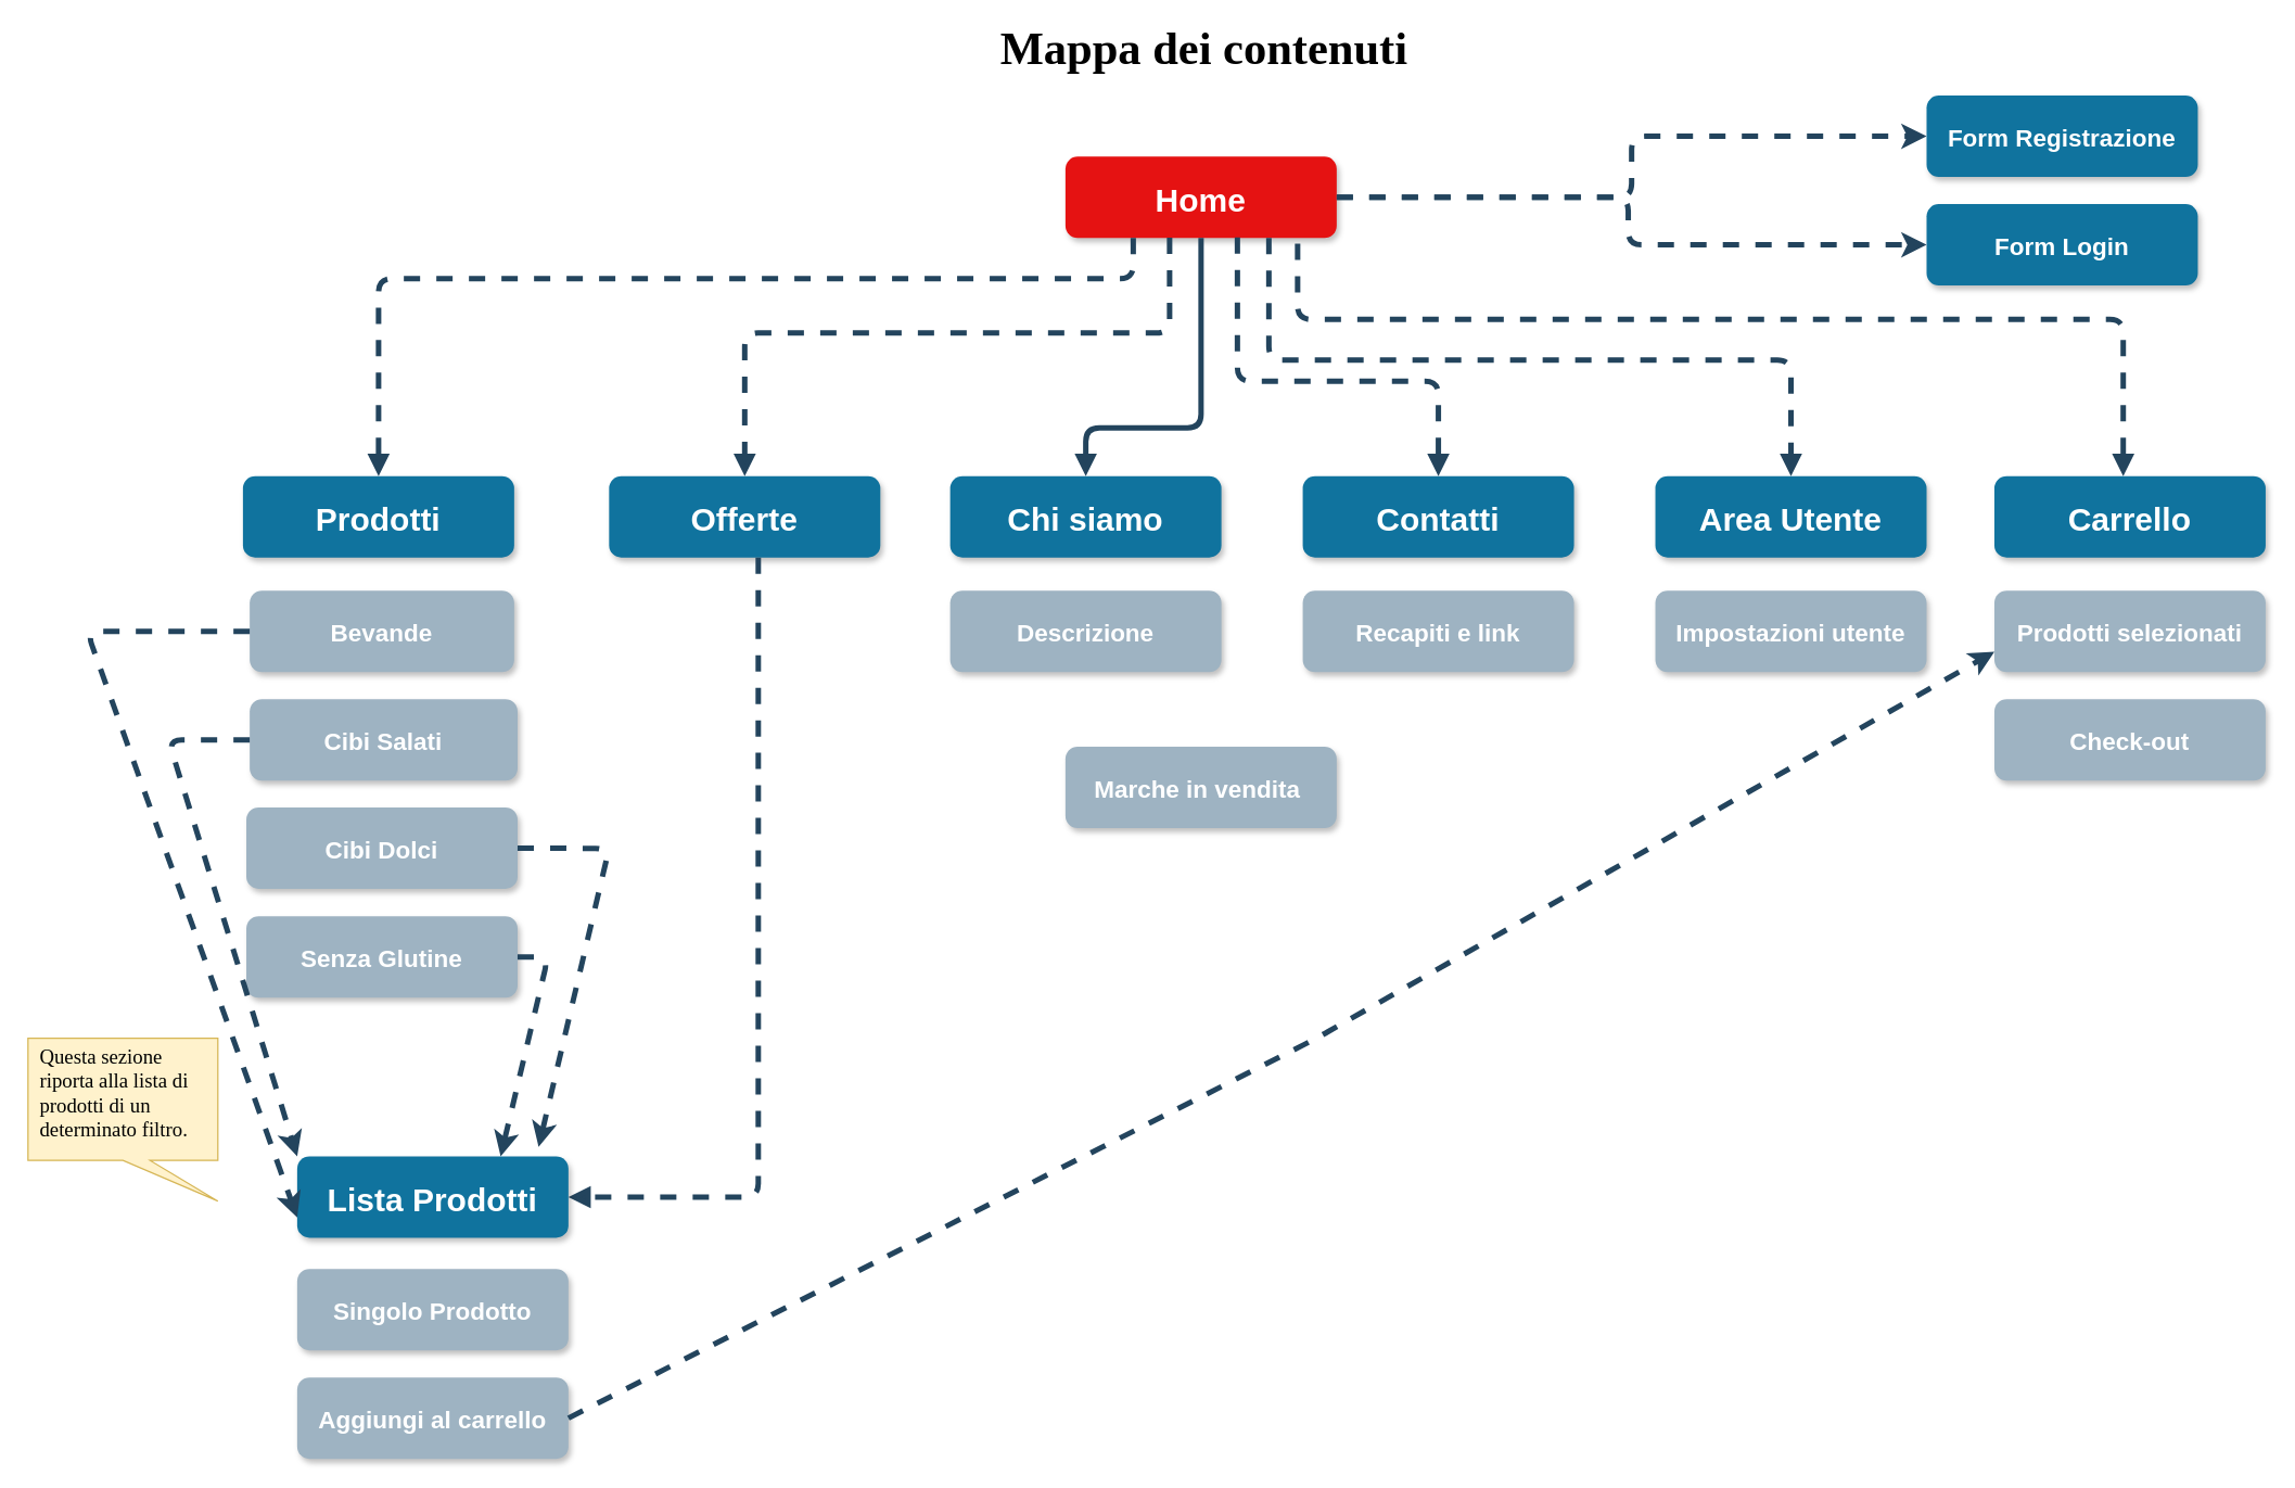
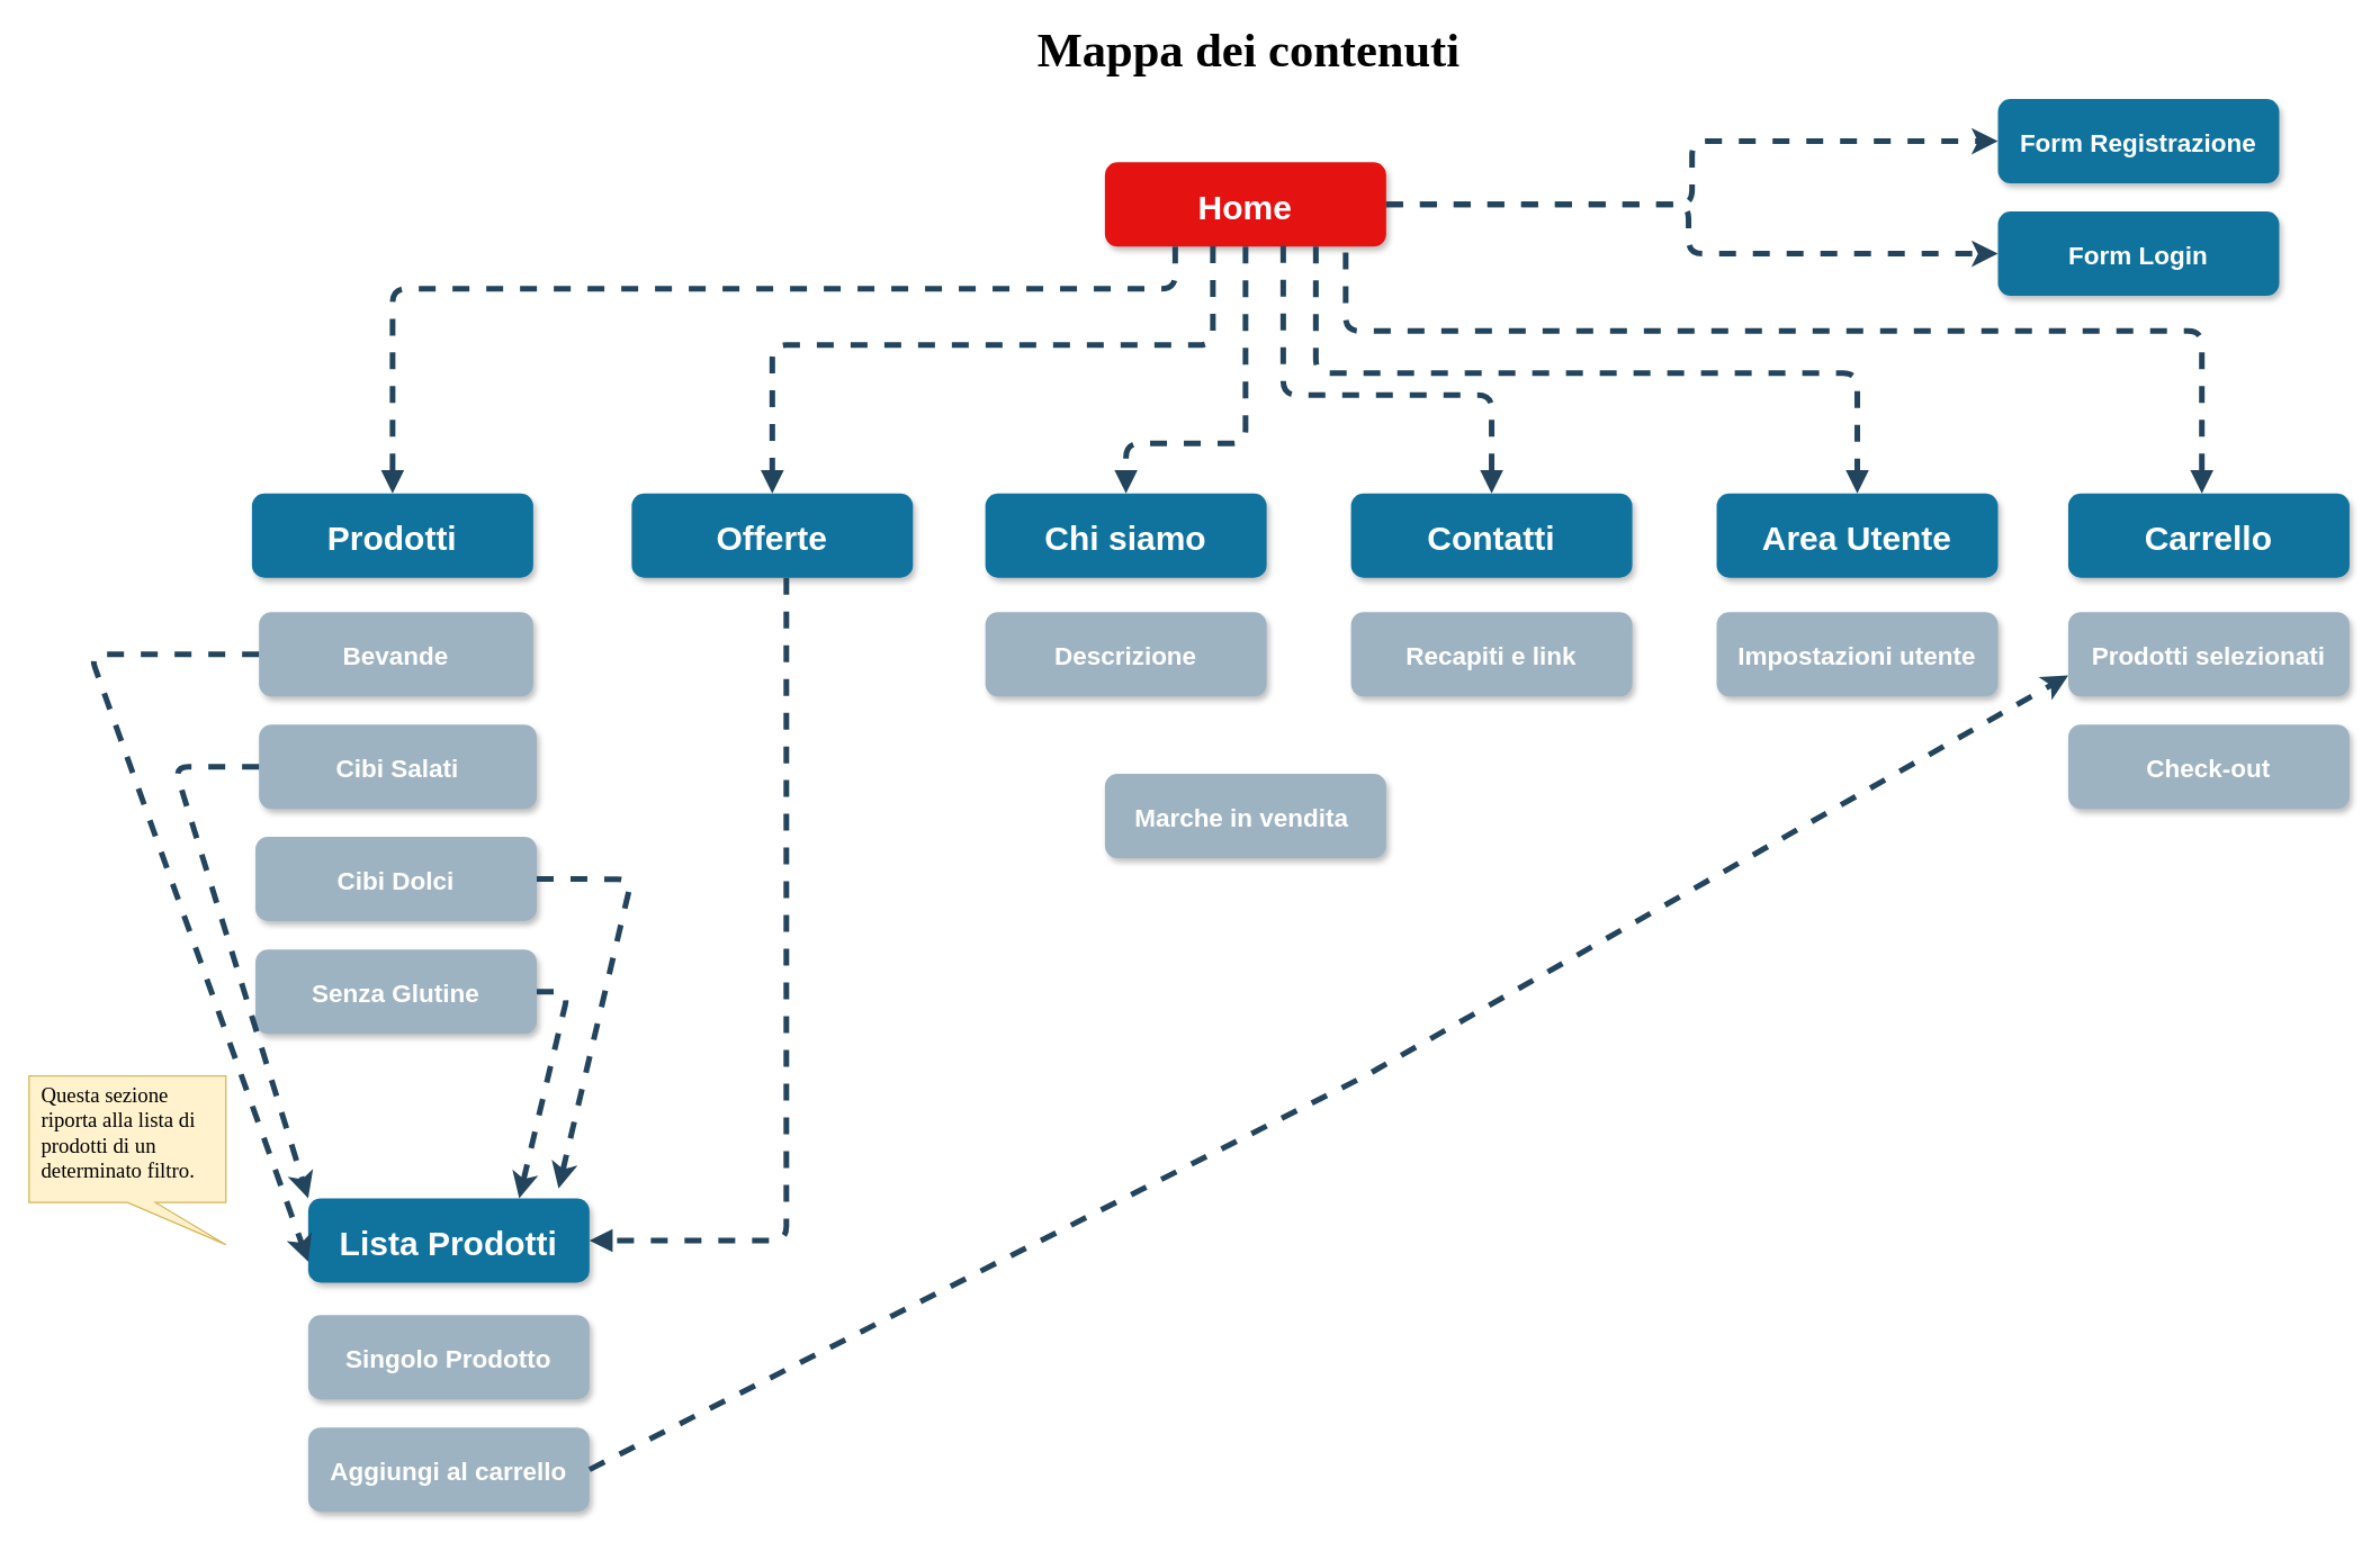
  <mxCell id="0" />
  <mxCell id="1" parent="0" />
  <mxCell id="2" value="" style="shape=callout;whiteSpace=wrap;html=1;perimeter=calloutPerimeter;position2=1;fillColor=#fff2cc;strokeColor=#d6b656;" vertex="1" parent="1"><mxGeometry x="20" y="765" width="140" height="120" as="geometry" /></mxCell>
  <mxCell id="3" value="" style="edgeStyle=orthogonalEdgeStyle;rounded=1;orthogonalLoop=1;jettySize=auto;html=1;endArrow=classic;endFill=1;strokeColor=#23445D;strokeWidth=4;fontFamily=Times New Roman;fontSize=15;entryX=0;entryY=0.5;entryDx=0;entryDy=0;dashed=1;" edge="1" parent="1" source="4" target="27"><mxGeometry relative="1" as="geometry"><mxPoint x="1065" y="145" as="targetPoint" /></mxGeometry></mxCell>
  <mxCell id="4" value="Home" style="rounded=1;fillColor=#e51212;strokeColor=none;shadow=1;gradientColor=none;fontStyle=1;fontColor=#FFFFFF;fontSize=24;" parent="1" vertex="1"><mxGeometry x="785" y="115" width="200" height="60" as="geometry" /></mxCell>
  <mxCell id="5" value="Prodotti" style="rounded=1;fillColor=#10739E;strokeColor=none;shadow=1;gradientColor=none;fontStyle=1;fontColor=#FFFFFF;fontSize=24;" parent="1" vertex="1"><mxGeometry x="178.5" y="350.5" width="200" height="60" as="geometry" /></mxCell>
  <mxCell id="6" value="Bevande" style="rounded=1;fillColor=#9eb3c2;strokeColor=none;shadow=1;gradientColor=none;fontStyle=1;fontColor=#FFFFFF;fontSize=18;" parent="1" vertex="1"><mxGeometry x="183.5" y="435" width="195" height="60" as="geometry" /></mxCell>
  <mxCell id="7" value="Singolo Prodotto" style="rounded=1;fillColor=#9EB3C2;strokeColor=none;shadow=1;gradientColor=none;fontStyle=1;fontColor=#FFFFFF;fontSize=18;" parent="1" vertex="1"><mxGeometry x="218.5" y="935" width="200" height="60" as="geometry" /></mxCell>
  <mxCell id="8" value="Offerte" style="rounded=1;fillColor=#10739E;strokeColor=none;shadow=1;gradientColor=none;fontStyle=1;fontColor=#FFFFFF;fontSize=24;" parent="1" vertex="1"><mxGeometry x="448.5" y="350.5" width="200" height="60" as="geometry" /></mxCell>
  <mxCell id="9" value="Chi siamo" style="rounded=1;fillColor=#10739E;strokeColor=none;shadow=1;gradientColor=none;fontStyle=1;fontColor=#FFFFFF;fontSize=24;" parent="1" vertex="1"><mxGeometry x="700" y="350.5" width="200" height="60" as="geometry" /></mxCell>
  <mxCell id="10" value="Descrizione" style="rounded=1;fillColor=#9EB3C2;strokeColor=none;shadow=1;gradientColor=none;fontStyle=1;fontColor=#FFFFFF;fontSize=18;" parent="1" vertex="1"><mxGeometry x="700" y="435" width="200" height="60" as="geometry" /></mxCell>
  <mxCell id="11" value="Marche in vendita " style="rounded=1;fillColor=#9EB3C2;strokeColor=none;shadow=1;gradientColor=none;fontStyle=1;fontColor=#FFFFFF;fontSize=18;" parent="1" vertex="1"><mxGeometry x="785" y="550" width="200" height="60" as="geometry" /></mxCell>
  <mxCell id="12" value="Contatti" style="rounded=1;fillColor=#10739E;strokeColor=none;shadow=1;gradientColor=none;fontStyle=1;fontColor=#FFFFFF;fontSize=24;" parent="1" vertex="1"><mxGeometry x="960" y="350.5" width="200" height="60" as="geometry" /></mxCell>
  <mxCell id="13" value="Recapiti e link" style="rounded=1;fillColor=#9EB3C2;strokeColor=none;shadow=1;gradientColor=none;fontStyle=1;fontColor=#FFFFFF;fontSize=18;" parent="1" vertex="1"><mxGeometry x="960" y="435" width="200" height="60" as="geometry" /></mxCell>
  <mxCell id="14" value="" style="edgeStyle=elbowEdgeStyle;elbow=vertical;strokeWidth=4;endArrow=block;endFill=1;fontStyle=1;strokeColor=#23445D;dashed=1;exitX=0.25;exitY=1;exitDx=0;exitDy=0;" parent="1" target="5" edge="1" source="4"><mxGeometry x="157" y="-1324.5" width="100" height="100" as="geometry"><mxPoint x="887" y="185" as="sourcePoint" /><mxPoint x="237" y="-109.5" as="targetPoint" /><Array as="points"><mxPoint x="550" y="205" /></Array></mxGeometry></mxCell>
  <mxCell id="15" value="" style="edgeStyle=elbowEdgeStyle;elbow=vertical;strokeWidth=4;endArrow=block;endFill=1;fontStyle=1;strokeColor=#23445D;entryX=0.5;entryY=0;entryDx=0;entryDy=0;dashed=1;exitX=0.634;exitY=0.993;exitDx=0;exitDy=0;exitPerimeter=0;" parent="1" target="12" edge="1" source="4"><mxGeometry x="157" y="-1324.5" width="100" height="100" as="geometry"><mxPoint x="887" y="195" as="sourcePoint" /><mxPoint x="237" y="-109.5" as="targetPoint" /><Array as="points"><mxPoint x="1087" y="280.5" /></Array></mxGeometry></mxCell>
  <mxCell id="16" value="" style="edgeStyle=elbowEdgeStyle;elbow=vertical;strokeWidth=4;endArrow=block;endFill=1;fontStyle=1;strokeColor=#23445D;entryX=1;entryY=0.5;entryDx=0;entryDy=0;dashed=1;" parent="1" source="8" target="19" edge="1"><mxGeometry x="-21.5" y="-1324.5" width="100" height="100" as="geometry"><mxPoint x="-41.5" y="-9.5" as="sourcePoint" /><mxPoint x="548.5" y="435" as="targetPoint" /><Array as="points"><mxPoint x="558.5" y="882" /></Array></mxGeometry></mxCell>
  <mxCell id="17" value="" style="edgeStyle=elbowEdgeStyle;elbow=vertical;strokeWidth=4;endArrow=block;endFill=1;fontStyle=1;strokeColor=#23445D;entryX=0.5;entryY=0;entryDx=0;entryDy=0;dashed=1;exitX=0.384;exitY=0.996;exitDx=0;exitDy=0;exitPerimeter=0;" parent="1" target="8" edge="1" source="4"><mxGeometry x="157" y="-1324.5" width="100" height="100" as="geometry"><mxPoint x="887" y="175" as="sourcePoint" /><mxPoint x="237" y="-109.5" as="targetPoint" /><Array as="points"><mxPoint x="720" y="245" /></Array></mxGeometry></mxCell>
- <mxCell id="18" value="" style="edgeStyle=elbowEdgeStyle;elbow=vertical;strokeWidth=4;endArrow=block;endFill=1;fontStyle=1;strokeColor=#23445D;dashed=0;exitX=0.5;exitY=1;exitDx=0;exitDy=0;" parent="1" target="9" edge="1" source="4"><mxGeometry x="157" y="-1324.5" width="100" height="100" as="geometry"><mxPoint x="887" y="195" as="sourcePoint" /><mxPoint x="237" y="-109.5" as="targetPoint" /><Array as="points"><mxPoint x="800" y="315" /><mxPoint x="1057" y="280.5" /></Array></mxGeometry></mxCell>
+ <mxCell id="18" value="" style="edgeStyle=elbowEdgeStyle;elbow=vertical;strokeWidth=4;endArrow=block;endFill=1;fontStyle=1;strokeColor=#23445D;dashed=1;exitX=0.5;exitY=1;exitDx=0;exitDy=0;" parent="1" target="9" edge="1" source="4"><mxGeometry x="157" y="-1324.5" width="100" height="100" as="geometry"><mxPoint x="887" y="195" as="sourcePoint" /><mxPoint x="237" y="-109.5" as="targetPoint" /><Array as="points"><mxPoint x="800" y="315" /><mxPoint x="1057" y="280.5" /></Array></mxGeometry></mxCell>
  <mxCell id="19" value="Lista Prodotti" style="rounded=1;fillColor=#10739E;strokeColor=none;shadow=1;gradientColor=none;fontStyle=1;fontColor=#FFFFFF;fontSize=24;" vertex="1" parent="1"><mxGeometry x="218.5" y="852" width="200" height="60" as="geometry" /></mxCell>
  <mxCell id="20" value="Aggiungi al carrello" style="rounded=1;fillColor=#9eb3c2;strokeColor=none;shadow=1;gradientColor=none;fontStyle=1;fontColor=#FFFFFF;fontSize=18;" vertex="1" parent="1"><mxGeometry x="218.5" y="1015" width="200" height="60" as="geometry" /></mxCell>
  <mxCell id="21" value="Cibi Salati" style="rounded=1;fillColor=#9eb3c2;strokeColor=none;shadow=1;gradientColor=none;fontStyle=1;fontColor=#FFFFFF;fontSize=18;" vertex="1" parent="1"><mxGeometry x="183.5" y="515" width="197.5" height="60" as="geometry" /></mxCell>
  <mxCell id="22" value="Cibi Dolci" style="rounded=1;fillColor=#9eb3c2;strokeColor=none;shadow=1;gradientColor=none;fontStyle=1;fontColor=#FFFFFF;fontSize=18;" vertex="1" parent="1"><mxGeometry x="181" y="594.75" width="200" height="60" as="geometry" /></mxCell>
  <mxCell id="23" value="Senza Glutine" style="rounded=1;fillColor=#9eb3c2;strokeColor=none;shadow=1;gradientColor=none;fontStyle=1;fontColor=#FFFFFF;fontSize=18;" vertex="1" parent="1"><mxGeometry x="181" y="675" width="200" height="60" as="geometry" /></mxCell>
  <mxCell id="24" value="&lt;div style=&quot;font-size: 15px;&quot;&gt;&lt;span style=&quot;font-size: 15px;&quot;&gt;&lt;font style=&quot;font-size: 15px;&quot;&gt;Questa sezione riporta alla lista di prodotti di un determinato filtro.&lt;/font&gt;&lt;/span&gt;&lt;/div&gt;" style="text;html=1;align=left;verticalAlign=middle;whiteSpace=wrap;rounded=0;fontSize=15;fontFamily=Times New Roman;" vertex="1" parent="1"><mxGeometry x="27" y="765" width="133" height="80" as="geometry" /></mxCell>
  <mxCell id="25" value="Area Utente" style="rounded=1;fillColor=#10739E;strokeColor=none;shadow=1;gradientColor=none;fontStyle=1;fontColor=#FFFFFF;fontSize=24;" vertex="1" parent="1"><mxGeometry x="1220" y="350.5" width="200" height="60" as="geometry" /></mxCell>
  <mxCell id="26" value="" style="edgeStyle=elbowEdgeStyle;elbow=vertical;strokeWidth=4;endArrow=block;endFill=1;fontStyle=1;strokeColor=#23445D;exitX=0.75;exitY=1;exitDx=0;exitDy=0;entryX=0.5;entryY=0;entryDx=0;entryDy=0;dashed=1;" edge="1" parent="1" source="4" target="25"><mxGeometry x="410" y="-1324.5" width="100" height="100" as="geometry"><mxPoint x="890" y="185" as="sourcePoint" /><mxPoint x="1463" y="351" as="targetPoint" /><Array as="points"><mxPoint x="1110" y="265" /></Array></mxGeometry></mxCell>
  <mxCell id="27" value="Form Registrazione" style="rounded=1;fillColor=#10739E;strokeColor=none;shadow=1;gradientColor=none;fontStyle=1;fontColor=#FFFFFF;fontSize=18;" vertex="1" parent="1"><mxGeometry x="1420" y="70" width="200" height="60" as="geometry" /></mxCell>
  <mxCell id="28" value="Form Login" style="rounded=1;fillColor=#10739E;strokeColor=none;shadow=1;gradientColor=none;fontStyle=1;fontColor=#FFFFFF;fontSize=18;" vertex="1" parent="1"><mxGeometry x="1420" y="150" width="200" height="60" as="geometry" /></mxCell>
  <mxCell id="29" value="Impostazioni utente" style="rounded=1;fillColor=#9EB3C2;strokeColor=none;shadow=1;gradientColor=none;fontStyle=1;fontColor=#FFFFFF;fontSize=18;" vertex="1" parent="1"><mxGeometry x="1220" y="435" width="200" height="60" as="geometry" /></mxCell>
  <mxCell id="30" value="" style="endArrow=classic;html=1;strokeColor=#23445D;strokeWidth=4;fontFamily=Times New Roman;fontSize=15;exitX=1;exitY=0.5;exitDx=0;exitDy=0;entryX=0.75;entryY=0;entryDx=0;entryDy=0;dashed=1;" edge="1" parent="1" source="23" target="19"><mxGeometry width="50" height="50" relative="1" as="geometry"><mxPoint x="513.5" y="745" as="sourcePoint" /><mxPoint x="563.5" y="695" as="targetPoint" /><Array as="points"><mxPoint x="403.5" y="705" /></Array></mxGeometry></mxCell>
  <mxCell id="31" value="" style="endArrow=classic;html=1;strokeColor=#23445D;strokeWidth=4;fontFamily=Times New Roman;fontSize=15;exitX=1;exitY=0.5;exitDx=0;exitDy=0;dashed=1;" edge="1" parent="1" source="22"><mxGeometry width="50" height="50" relative="1" as="geometry"><mxPoint x="406" y="625" as="sourcePoint" /><mxPoint x="396.5" y="845" as="targetPoint" /><Array as="points"><mxPoint x="448.5" y="625" /></Array></mxGeometry></mxCell>
  <mxCell id="32" value="" style="endArrow=classic;html=1;strokeColor=#23445D;strokeWidth=4;fontFamily=Times New Roman;fontSize=15;exitX=0;exitY=0.5;exitDx=0;exitDy=0;entryX=0;entryY=0;entryDx=0;entryDy=0;dashed=1;" edge="1" parent="1" source="21" target="19"><mxGeometry width="50" height="50" relative="1" as="geometry"><mxPoint x="16" y="507.75" as="sourcePoint" /><mxPoint x="3.5" y="654.75" as="targetPoint" /><Array as="points"><mxPoint x="123.5" y="545" /></Array></mxGeometry></mxCell>
  <mxCell id="33" value="" style="endArrow=classic;html=1;strokeColor=#23445D;strokeWidth=4;fontFamily=Times New Roman;fontSize=15;exitX=0;exitY=0.5;exitDx=0;exitDy=0;entryX=0;entryY=0.75;entryDx=0;entryDy=0;dashed=1;" edge="1" parent="1" source="6" target="19"><mxGeometry width="50" height="50" relative="1" as="geometry"><mxPoint x="9" y="478" as="sourcePoint" /><mxPoint x="-3.5" y="625" as="targetPoint" /><Array as="points"><mxPoint x="63.5" y="465" /></Array></mxGeometry></mxCell>
  <mxCell id="34" value="" style="edgeStyle=orthogonalEdgeStyle;rounded=1;orthogonalLoop=1;jettySize=auto;html=1;endArrow=classic;endFill=1;strokeColor=#23445D;strokeWidth=4;fontFamily=Times New Roman;fontSize=15;entryX=0;entryY=0.5;entryDx=0;entryDy=0;exitX=1;exitY=0.5;exitDx=0;exitDy=0;dashed=1;" edge="1" parent="1" source="4" target="28"><mxGeometry relative="1" as="geometry"><mxPoint x="995" y="155" as="sourcePoint" /><mxPoint x="1430" y="110" as="targetPoint" /><Array as="points"><mxPoint x="1200" y="145" /><mxPoint x="1200" y="180" /></Array></mxGeometry></mxCell>
  <mxCell id="35" value="&lt;font size=&quot;1&quot;&gt;&lt;b style=&quot;font-size: 34px&quot;&gt;Mappa dei contenuti&lt;/b&gt;&lt;/font&gt;" style="text;html=1;align=center;verticalAlign=middle;resizable=0;points=[];autosize=1;fontSize=15;fontFamily=Times New Roman;" vertex="1" parent="1"><mxGeometry x="727" y="20.5" width="320" height="30" as="geometry" /></mxCell>
  <mxCell id="36" value="" style="edgeStyle=elbowEdgeStyle;elbow=vertical;strokeWidth=4;endArrow=block;endFill=1;fontStyle=1;strokeColor=#23445D;exitX=0.856;exitY=1.069;exitDx=0;exitDy=0;entryX=0.5;entryY=0;entryDx=0;entryDy=0;dashed=1;exitPerimeter=0;" edge="1" parent="1" source="4"><mxGeometry x="655" y="-1324.5" width="100" height="100" as="geometry"><mxPoint x="1130" y="175" as="sourcePoint" /><mxPoint x="1565" y="350.5" as="targetPoint" /><Array as="points"><mxPoint x="1230" y="235" /></Array></mxGeometry></mxCell>
  <mxCell id="37" value="Carrello" style="rounded=1;fillColor=#10739E;strokeColor=none;shadow=1;gradientColor=none;fontStyle=1;fontColor=#FFFFFF;fontSize=24;" vertex="1" parent="1"><mxGeometry x="1470" y="350.5" width="200" height="60" as="geometry" /></mxCell>
  <mxCell id="38" value="Check-out" style="rounded=1;fillColor=#9EB3C2;strokeColor=none;shadow=1;gradientColor=none;fontStyle=1;fontColor=#FFFFFF;fontSize=18;" vertex="1" parent="1"><mxGeometry x="1470" y="515" width="200" height="60" as="geometry" /></mxCell>
  <mxCell id="39" value="Prodotti selezionati" style="rounded=1;fillColor=#9EB3C2;strokeColor=none;shadow=1;gradientColor=none;fontStyle=1;fontColor=#FFFFFF;fontSize=18;" vertex="1" parent="1"><mxGeometry x="1470" y="435" width="200" height="60" as="geometry" /></mxCell>
  <mxCell id="40" value="" style="endArrow=classic;dashed=1;html=1;strokeColor=#23445D;strokeWidth=4;fontFamily=Times New Roman;fontSize=15;exitX=1;exitY=0.5;exitDx=0;exitDy=0;entryX=0;entryY=0.75;entryDx=0;entryDy=0;endFill=1;" edge="1" parent="1" source="20" target="39"><mxGeometry width="50" height="50" relative="1" as="geometry"><mxPoint x="840" y="715" as="sourcePoint" /><mxPoint x="890" y="665" as="targetPoint" /><Array as="points"><mxPoint x="970" y="765" /></Array></mxGeometry></mxCell>
